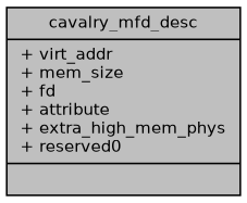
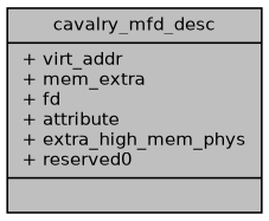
  digraph {
-   n1 [color=black fillcolor=grey75 fontcolor=black fontname=Helvetica fontsize=10 height=0.2 label="{cavalry_mfd_desc\n|+ virt_addr\l+ mem_size\l+ fd\l+ attribute\l+ extra_high_mem_phys\l+ reserved0\l|}" shape=record style=filled width=0.4]
+   n1 [color=black fillcolor=grey75 fontcolor=black fontname=Helvetica fontsize=10 height=0.2 label="{cavalry_mfd_desc\n|+ virt_addr\l+ mem_extra\l+ fd\l+ attribute\l+ extra_high_mem_phys\l+ reserved0\l|}" shape=record style=filled width=0.4]
  }
